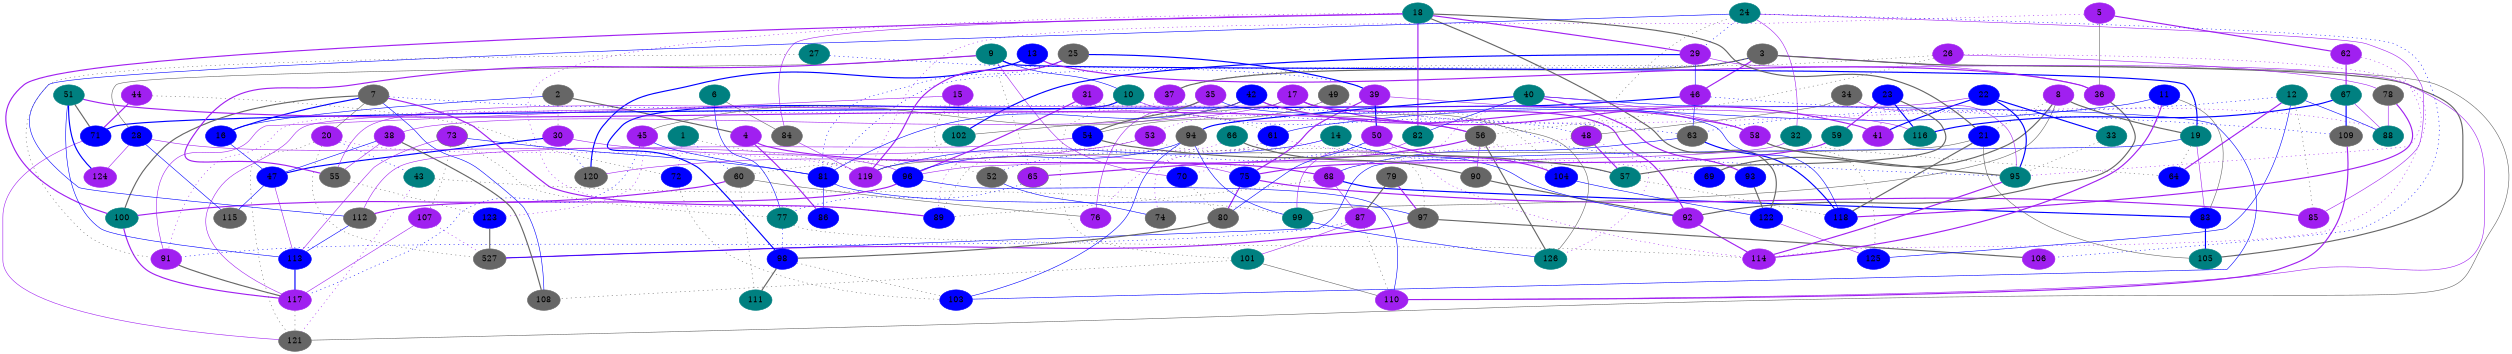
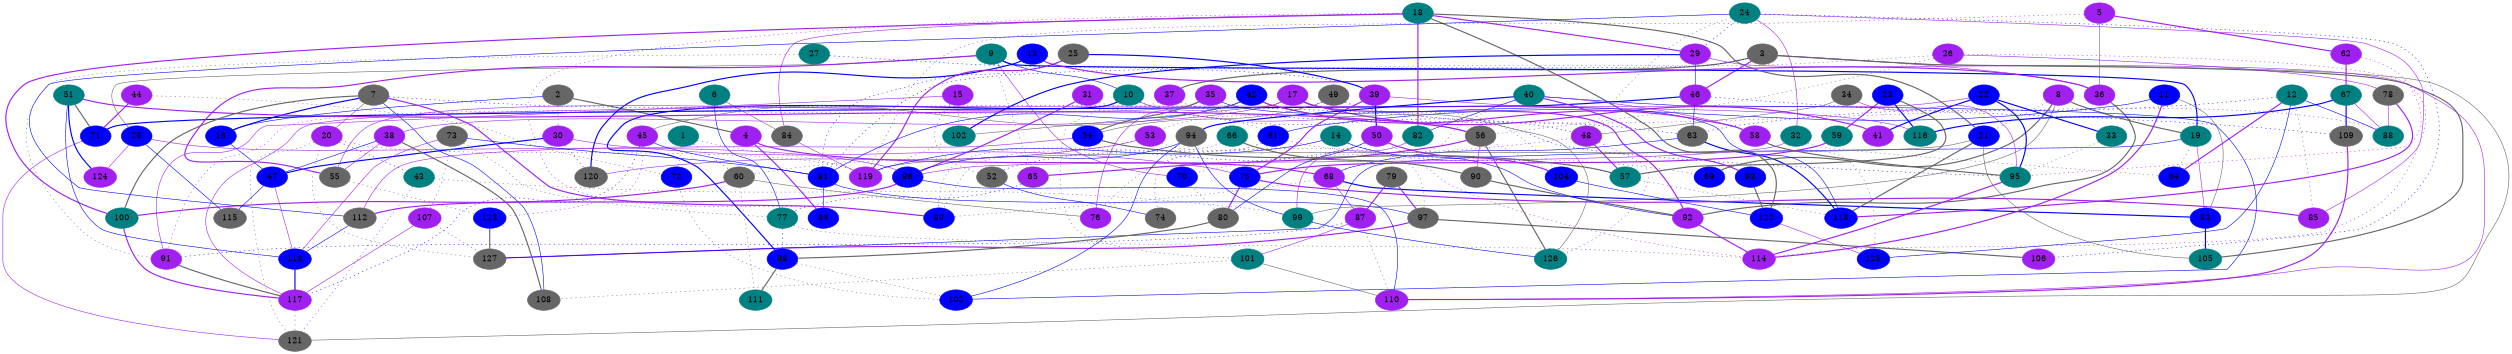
  graph {
    node [color=purple style=filled]
    edge [color=purple style=solid]
    1 [color=teal]
    60 [color=gray40]
    72 [color=blue]
    119
    100 [color=teal]
    76
    111 [color=teal]
    103 [color=blue]
    2 [color=gray40]
    4
    16 [color=blue]
    30
    68
    86 [color=blue]
    47 [color=blue]
    120 [color=gray40]
    75 [color=blue]
    3 [color=gray40]
    36
    37
    46
    81 [color=blue]
    105 [color=teal]
    121 [color=gray40]
    92
    63 [color=gray40]
    91
    71 [color=blue]
    109 [color=gray40]
    97 [color=gray40]
    89 [color=blue]
    83 [color=blue]
    87
    5
    62
    95 [color=teal]
    67 [color=teal]
    6 [color=teal]
    77 [color=teal]
    84 [color=gray40]
    98 [color=blue]
    114
    7 [color=gray40]
    20
    108 [color=gray40]
-   127 [color=gray40 label=527]
+   127 [color=gray40]
    43 [color=teal]
    117
    19 [color=teal]
    8
    21 [color=blue]
    69 [color=blue]
    99 [color=teal]
    64 [color=blue]
    118 [color=blue]
    126 [color=teal]
    9 [color=teal]
    10 [color=teal]
    28 [color=blue]
    55 [color=gray40]
    65 [color=gray40 fillcolor=purple]
    70 [color=blue]
    48 [color=gray40 fillcolor=purple]
    56 [color=gray40]
    101 [color=teal]
    96 [color=blue]
    115 [color=gray40]
    124
    123 [color=blue]
    80 [color=gray40]
    57 [color=teal]
    104 [color=blue]
    90 [color=gray40]
    110
    11 [color=blue]
    61 [color=blue]
    12 [color=teal]
    85
    88 [color=teal]
    125 [color=blue]
    13 [color=blue]
    14 [color=teal]
    74 [color=gray40]
    52 [color=gray40]
    15
    102 [color=teal]
    113 [color=blue]
    17
    38
    41
    18 [color=teal]
    29
    82 [color=teal]
    122 [color=blue]
    22 [color=blue]
    33 [color=teal]
    23 [color=blue]
    59 [color=teal]
    116 [color=teal]
    24 [color=teal]
    32 [color=teal]
    106
    112 [color=gray40]
    25 [color=gray40]
    39
    50
    26
    78 [color=gray40]
    27 [color=teal]
    31
    34 [color=gray40]
    35
    54 [color=blue]
    40 [color=teal]
    58
    93 [color=blue]
    94 [color=gray40]
    42 [color=blue]
    45
    44
    49 [color=gray40]
    53
    51 [color=teal]
    66 [color=teal]
-   73 [color=gray40 fillcolor=purple]
+   73 [color=gray40]
    107
    79 [color=gray40]
    1 -- 60 [color=blue style=dotted]
    1 -- 72 [style=dotted]
    1 -- 119 [color=gray40 style=dotted]
    60 -- 100 [style=bold]
    60 -- 76 [color=gray40]
    60 -- 111 [color=gray40 style=dotted]
    72 -- 103 [color=gray40 style=dotted]
    100 -- 117 [style=bold]
    2 -- 4 [color=gray40 style=bold]
    2 -- 16 [color=blue]
    2 -- 30 [color=gray40 style=dotted]
    4 -- 68 [style=bold]
    4 -- 86 [style=bold]
    16 -- 47 [color=blue]
    30 -- 47 [color=blue style=bold]
    30 -- 120 [color=blue style=dotted]
    30 -- 75
    68 -- 89 [color=gray40 style=dotted]
    68 -- 83 [color=blue style=bold]
    68 -- 87
    47 -- 115 [color=blue]
    47 -- 113
    75 -- 80 [style=bold]
    75 -- 85 [style=bold]
    3 -- 36
    3 -- 37 [color=gray40 style=bold]
    3 -- 46 [style=bold]
    3 -- 81 [color=blue style=dotted]
    3 -- 105 [color=gray40 style=bold]
    3 -- 121 [color=gray40]
    36 -- 92 [color=gray40 style=bold]
    37 -- 63 [color=blue style=dotted]
    37 -- 91 [style=dotted]
    46 -- 63 [color=blue]
    46 -- 71 [color=blue style=bold]
    46 -- 109 [color=blue style=dotted]
    81 -- 86 [color=blue]
    81 -- 97 [color=blue]
    92 -- 114 [style=bold]
    63 -- 68 [color=blue]
    63 -- 118 [color=blue style=bold]
    91 -- 117 [color=gray40 style=bold]
    71 -- 121
    109 -- 110 [style=bold]
    97 -- 127 [style=bold]
    97 -- 106 [color=gray40 style=bold]
    83 -- 105 [color=blue style=bold]
    87 -- 91 [color=blue style=dotted]
    87 -- 101
    87 -- 110 [color=gray40 style=dotted]
    5 -- 119 [style=dotted]
    5 -- 36 [color=gray40]
    5 -- 62 [style=bold]
    62 -- 95 [style=dotted]
    62 -- 67 [style=bold]
    95 -- 114 [style=bold]
    67 -- 109 [color=blue style=bold]
    67 -- 88
    67 -- 116 [color=blue style=bold]
    6 -- 77 [color=blue]
    6 -- 84 [color=gray40]
    77 -- 98 [color=blue style=dotted]
    77 -- 114 [color=gray40 style=dotted]
    84 -- 119
    98 -- 111 [color=gray40 style=bold]
    98 -- 103 [color=gray40 style=dotted]
    7 -- 100 [color=gray40 style=bold]
    7 -- 16 [color=blue style=bold]
    7 -- 89 [style=bold]
    7 -- 95 [color=blue style=dotted]
    7 -- 20 [color=gray40]
    7 -- 108 [color=blue]
    20 -- 119 [style=dotted]
    20 -- 121 [color=gray40 style=dotted]
    20 -- 127 [color=gray40 style=dotted]
    20 -- 43 [color=blue style=dotted]
    43 -- 121 [style=dotted]
    43 -- 99 [color=gray40 style=dotted]
    117 -- 121 [color=gray40 style=dotted]
    19 -- 83
    19 -- 127 [color=blue]
    19 -- 64 [color=gray40 style=dotted]
    8 -- 19 [color=gray40 style=bold]
    8 -- 21 [color=gray40 style=dotted]
    8 -- 69 [color=gray40 style=bold]
    8 -- 99 [color=gray40]
    21 -- 119 [color=gray40]
    21 -- 105 [color=gray40]
    21 -- 118 [color=gray40 style=bold]
    99 -- 126 [color=blue]
    9 -- 19 [color=blue style=bold]
    9 -- 10 [color=blue]
    9 -- 28 [color=gray40]
    9 -- 55 [style=bold]
    9 -- 65 [color=gray40 style=dotted]
    9 -- 70
    10 -- 98 [color=blue style=bold]
    10 -- 48 [color=blue style=dotted]
    10 -- 56
    10 -- 101 [color=gray40 style=dotted]
    28 -- 96
    28 -- 115 [color=blue]
    28 -- 124
    55 -- 123 [color=gray40 style=dotted]
    65 -- 77 [color=blue style=dotted]
    70 -- 80 [color=gray40 style=dotted]
    48 -- 126 [style=dotted]
    48 -- 70 [style=dotted]
    48 -- 57 [style=bold]
    56 -- 126 [color=gray40 style=bold]
    56 -- 65 [style=bold]
    56 -- 104 [color=gray40 style=dotted]
    56 -- 90
    101 -- 108 [color=gray40 style=dotted]
    101 -- 110 [color=gray40]
    96 -- 110 [color=blue]
    96 -- 112 [style=bold]
    123 -- 127 [color=gray40 style=bold]
    80 -- 98 [color=gray40 style=bold]
    57 -- 118 [color=gray40 style=dotted]
    104 -- 122 [color=blue]
    90 -- 92 [color=gray40 style=bold]
    11 -- 83 [color=gray40]
    11 -- 114 [style=bold]
    11 -- 61 [color=blue]
    61 -- 76 [style=dotted]
    61 -- 75 [color=gray40 style=dotted]
    61 -- 89 [color=gray40 style=dotted]
    61 -- 69 [style=dotted]
    12 -- 63 [color=blue style=dotted]
    12 -- 64 [style=bold]
    12 -- 85 [color=gray40 style=dotted]
    12 -- 88 [color=blue]
    12 -- 125 [color=blue]
    13 -- 120 [color=blue style=bold]
    13 -- 36 [style=bold]
    14 -- 119 [color=blue]
    14 -- 92 [color=blue]
    14 -- 57 [color=blue style=dotted]
    14 -- 74 [style=dotted]
    52 -- 74 [color=blue]
    15 -- 91
    15 -- 52 [color=gray40 style=dotted]
    15 -- 102 [color=gray40 style=dotted]
    102 -- 119 [color=gray40 style=dotted]
    113 -- 117 [color=blue style=bold]
    17 -- 92 [style=bold]
    17 -- 102 [color=gray40]
    17 -- 38
    17 -- 41 [style=bold]
    38 -- 47 [color=blue]
    38 -- 108 [color=gray40 style=bold]
    38 -- 55
    18 -- 100 [style=bold]
    18 -- 89 [style=dotted]
    18 -- 84
    18 -- 21 [color=gray40 style=bold]
    18 -- 29 [style=bold]
    18 -- 82 [style=bold]
    18 -- 122 [color=gray40 style=bold]
    29 -- 46 [color=blue]
    29 -- 110
    29 -- 102 [color=blue style=bold]
    82 -- 99
    122 -- 125
    22 -- 95 [color=blue style=bold]
    22 -- 117
    22 -- 41 [color=blue style=bold]
    22 -- 33 [color=blue style=bold]
    33 -- 95 [color=gray40 style=dotted]
    23 -- 57 [color=gray40 style=bold]
    23 -- 41 [style=dotted]
    23 -- 59 [style=bold]
    23 -- 116 [color=blue style=bold]
    59 -- 75 [style=bold]
    24 -- 48 [color=gray40 style=dotted]
    24 -- 85
    24 -- 29 [color=blue style=dotted]
    24 -- 32
    24 -- 106 [color=blue style=dotted]
    24 -- 112 [color=blue]
    32 -- 64 [color=gray40 style=dotted]
    32 -- 96
    112 -- 113 [color=blue]
    25 -- 119 [style=bold]
    25 -- 81 [color=blue style=dotted]
    25 -- 39 [color=blue style=bold]
    39 -- 75 [style=bold]
    39 -- 116
    39 -- 50 [color=blue style=bold]
    50 -- 114 [style=dotted]
    50 -- 80 [color=blue]
    50 -- 104 [style=bold]
    50 -- 52 [color=blue style=dotted]
    26 -- 37 [color=gray40 style=dotted]
    26 -- 114 [style=dotted]
    26 -- 56 [color=gray40 style=dotted]
    26 -- 78
    78 -- 118 [style=bold]
    78 -- 88
    27 -- 91 [color=gray40 style=dotted]
    27 -- 39 [color=blue style=dotted]
    31 -- 96 [style=bold]
    31 -- 61 [color=gray40 style=dotted]
    34 -- 95
    34 -- 48 [color=gray40]
    35 -- 118 [color=blue]
    35 -- 55
    35 -- 54 [color=gray40 style=bold]
    54 -- 57 [color=gray40 style=bold]
    54 -- 112
    40 -- 103 [color=blue]
    40 -- 68 [style=dotted]
    40 -- 82 [color=blue]
    40 -- 58
    40 -- 93 [style=bold]
    40 -- 94 [color=blue style=bold]
    58 -- 95 [color=gray40 style=bold]
    58 -- 125 [color=gray40 style=dotted]
    93 -- 122 [color=gray40 style=bold]
    94 -- 103 [color=blue]
    94 -- 99 [color=blue]
    94 -- 96 [color=blue]
    42 -- 76
    42 -- 81 [color=blue]
    42 -- 126 [color=gray40]
    42 -- 58 [style=bold]
    42 -- 45 [color=gray40]
    45 -- 81 [color=blue]
    45 -- 117 [color=blue style=dotted]
    45 -- 123 [style=dotted]
    44 -- 72 [color=gray40 style=dotted]
    44 -- 71 [style=bold]
    49 -- 104 [color=gray40 style=dotted]
    49 -- 88 [style=dotted]
    49 -- 54 [color=gray40]
    49 -- 53 [style=dotted]
    53 -- 60 [color=gray40 style=dotted]
    53 -- 120
    53 -- 97 [color=gray40 style=dotted]
    51 -- 71 [color=gray40 style=bold]
    51 -- 56 [style=bold]
    51 -- 124 [color=blue style=bold]
    51 -- 113 [color=blue]
    66 -- 89 [style=dotted]
    66 -- 90 [color=gray40 style=bold]
    73 -- 81 [color=blue]
    73 -- 77 [color=gray40 style=dotted]
    73 -- 113
    73 -- 107 [color=gray40 style=dotted]
    107 -- 127 [style=dotted]
    107 -- 117
    79 -- 97 [style=bold]
-   79 -- 87 [color=gray40 style=bold]
+   79 -- 87 [style=bold]
  }
